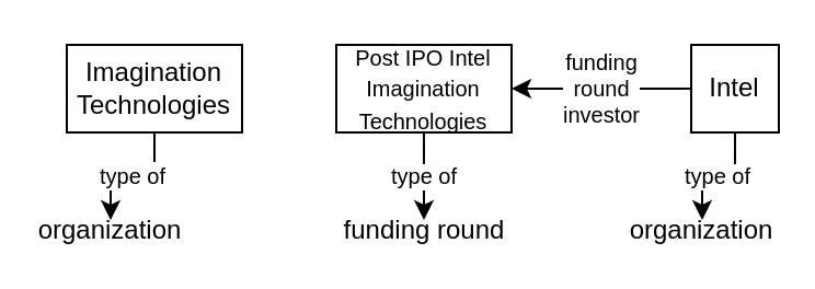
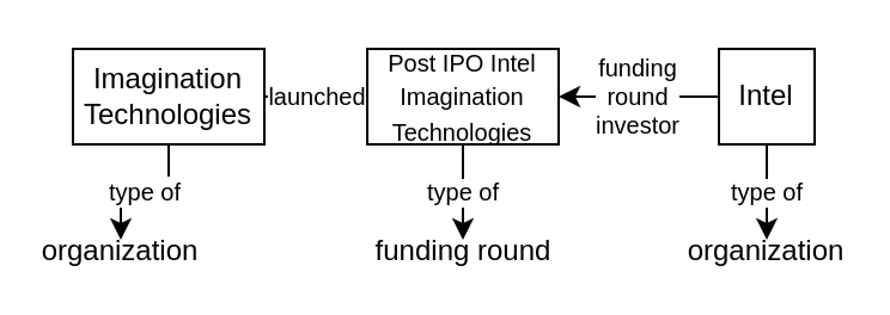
  <mxCell id="0" />
  <mxCell id="1" parent="0" />
  <mxCell id="2" value="&lt;font style=&quot;font-size: 10px;&quot;&gt;type of&lt;/font&gt;" style="edgeStyle=orthogonalEdgeStyle;rounded=0;orthogonalLoop=1;jettySize=auto;html=1;exitX=0.5;exitY=1;exitDx=0;exitDy=0;" edge="1" parent="1" source="4" target="5"><mxGeometry relative="1" as="geometry" /></mxCell>
+ <mxCell id="3" value="launched" style="edgeStyle=orthogonalEdgeStyle;rounded=0;orthogonalLoop=1;jettySize=auto;html=1;exitX=1;exitY=0.5;exitDx=0;exitDy=0;entryX=0;entryY=0.5;entryDx=0;entryDy=0;fontSize=10;" edge="1" parent="1" source="4" target="7"><mxGeometry relative="1" as="geometry" /></mxCell>
  <mxCell id="4" value="Imagination Technologies" style="rounded=0;whiteSpace=wrap;html=1;" vertex="1" parent="1"><mxGeometry x="30" y="20" width="80" height="40" as="geometry" /></mxCell>
  <mxCell id="5" value="organization" style="text;html=1;strokeColor=none;fillColor=none;align=center;verticalAlign=middle;whiteSpace=wrap;rounded=0;" vertex="1" parent="1"><mxGeometry x="20" y="100" width="60" height="10" as="geometry" /></mxCell>
  <mxCell id="6" value="type of" style="edgeStyle=orthogonalEdgeStyle;rounded=0;orthogonalLoop=1;jettySize=auto;html=1;exitX=0.5;exitY=1;exitDx=0;exitDy=0;entryX=0.5;entryY=0;entryDx=0;entryDy=0;fontSize=10;" edge="1" parent="1" source="7" target="8"><mxGeometry relative="1" as="geometry" /></mxCell>
  <mxCell id="7" value="&lt;font style=&quot;font-size: 10px;&quot;&gt;Post IPO Intel Imagination Technologies&lt;/font&gt;" style="rounded=0;whiteSpace=wrap;html=1;" vertex="1" parent="1"><mxGeometry x="153" y="20" width="80" height="40" as="geometry" /></mxCell>
  <mxCell id="8" value="funding round" style="text;html=1;strokeColor=none;fillColor=none;align=center;verticalAlign=middle;whiteSpace=wrap;rounded=0;" vertex="1" parent="1"><mxGeometry x="154.5" y="100" width="77" height="10" as="geometry" /></mxCell>
  <mxCell id="9" value="funding&lt;br&gt;round&lt;br&gt;investor" style="edgeStyle=orthogonalEdgeStyle;rounded=0;orthogonalLoop=1;jettySize=auto;html=1;exitX=0;exitY=0.5;exitDx=0;exitDy=0;entryX=1;entryY=0.5;entryDx=0;entryDy=0;fontSize=10;" edge="1" parent="1" source="11" target="7"><mxGeometry relative="1" as="geometry" /></mxCell>
  <mxCell id="10" value="type of" style="edgeStyle=orthogonalEdgeStyle;rounded=0;orthogonalLoop=1;jettySize=auto;html=1;exitX=0.5;exitY=1;exitDx=0;exitDy=0;entryX=0.5;entryY=0;entryDx=0;entryDy=0;fontSize=10;" edge="1" parent="1" source="11" target="12"><mxGeometry relative="1" as="geometry" /></mxCell>
- <mxCell id="11" value="&lt;font style=&quot;font-size: 12px;&quot;&gt;Intel&lt;/font&gt;" style="rounded=0;whiteSpace=wrap;html=1;" vertex="1" parent="1"><mxGeometry x="315" y="20" width="40" height="40" as="geometry" /></mxCell>
+ <mxCell id="11" value="&lt;font style=&quot;font-size: 12px;&quot;&gt;Intel&lt;/font&gt;" style="rounded=0;whiteSpace=wrap;html=1;" vertex="1" parent="1"><mxGeometry x="300" y="20" width="40" height="40" as="geometry" /></mxCell>
  <mxCell id="12" value="organization" style="text;html=1;strokeColor=none;fillColor=none;align=center;verticalAlign=middle;whiteSpace=wrap;rounded=0;" vertex="1" parent="1"><mxGeometry x="290" y="100" width="60" height="10" as="geometry" /></mxCell>
